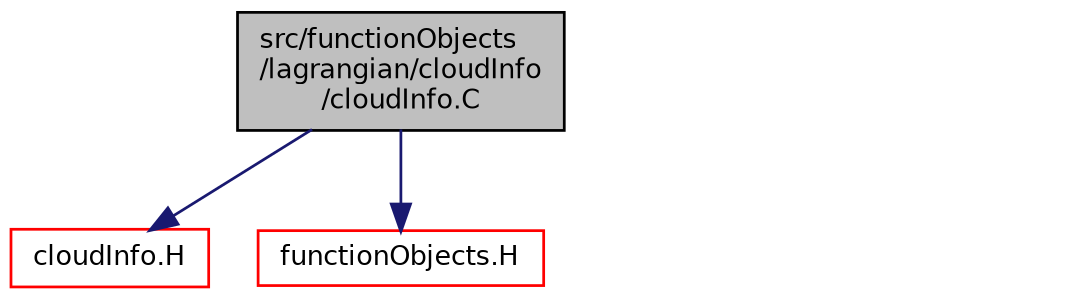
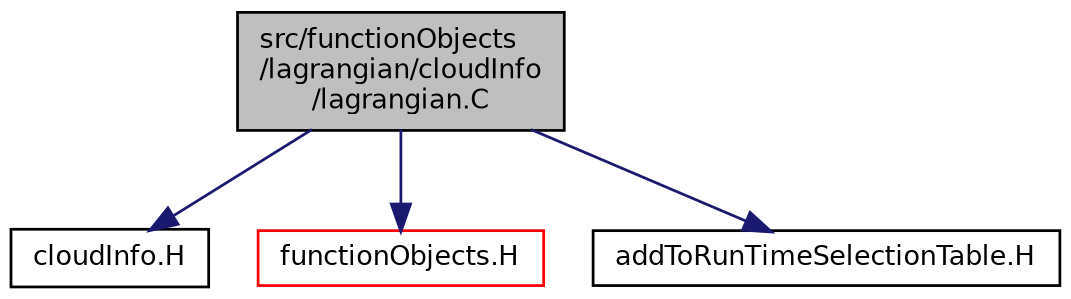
  digraph {
    node [color=black fontname=Helvetica fontsize=10 shape=record]
    edge [color=midnightblue fontname=Helvetica fontsize=10 labelfontname=Helvetica labelfontsize=10 style=solid]
-   n1 [fillcolor=grey75 fontcolor=black height=0.2 label="src/functionObjects\l/lagrangian/cloudInfo\l/cloudInfo.C" style=filled width=0.4]
-   n2 [color=red height=0.2 label="cloudInfo.H" width=0.4]
+   n1 [fillcolor=grey75 fontcolor=black height=0.2 label="src/functionObjects\l/lagrangian/cloudInfo\l/lagrangian.C" style=filled width=0.4]
+   n2 [height=0.2 label="cloudInfo.H" width=0.4]
    n3 [color=red height=0.2 label="functionObjects.H" width=0.4]
+   n4 [height=0.2 label="addToRunTimeSelectionTable.H" width=0.4]
    n1 -> n2
    n1 -> n3
+   n1 -> n4
  }
